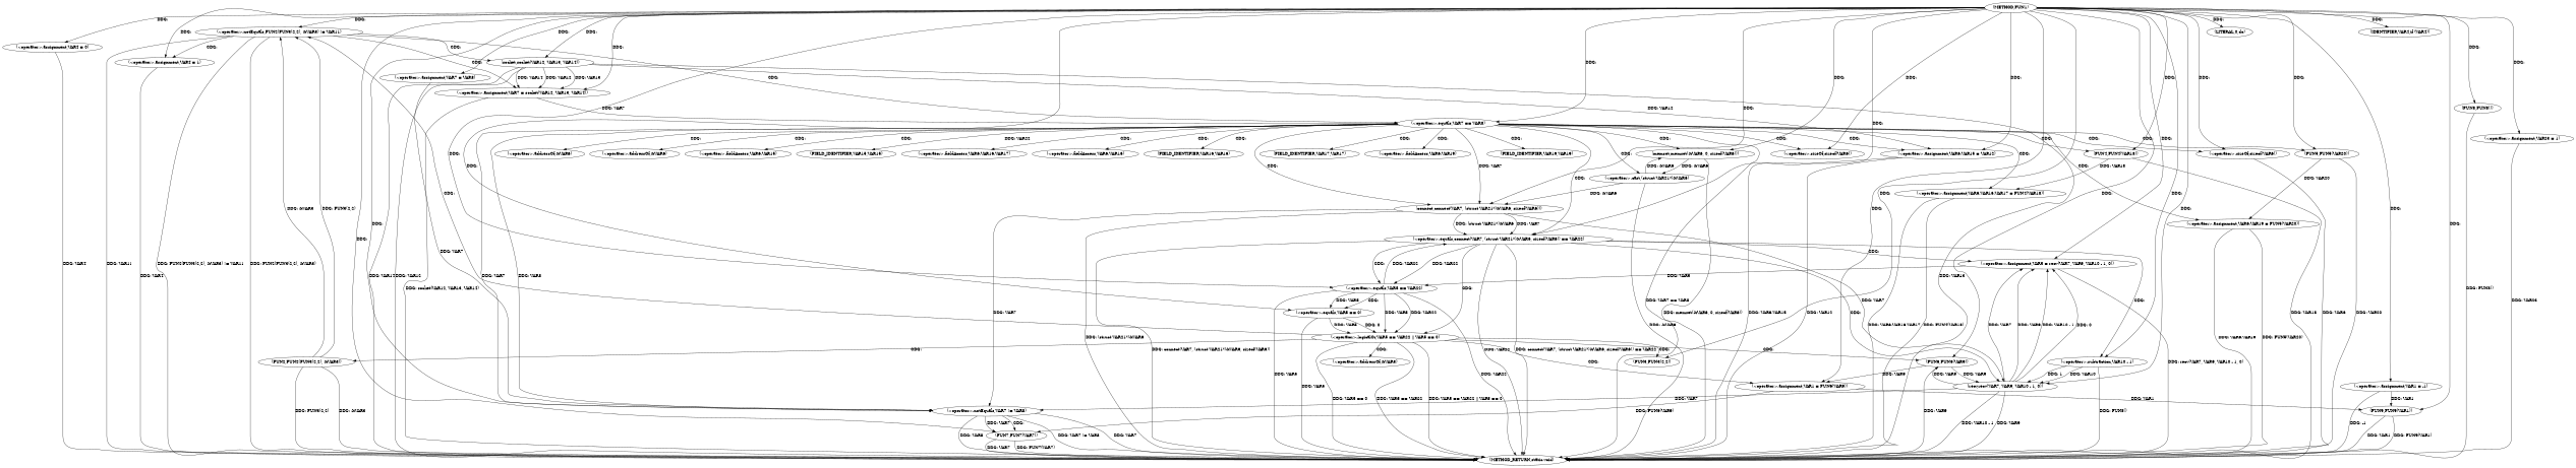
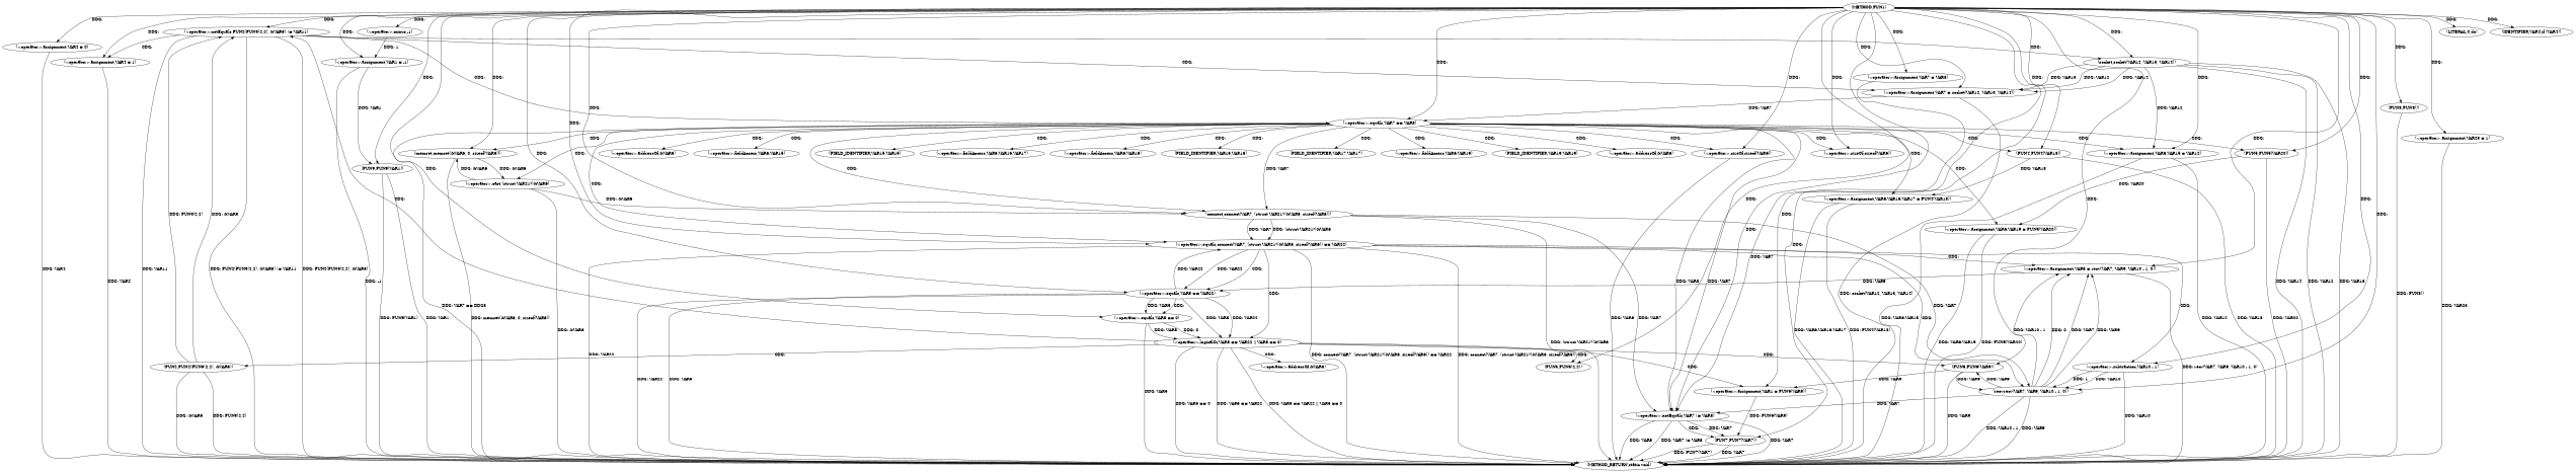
  digraph {
    n1 [label="(METHOD,FUN1)"]
    n2 [label="(<operator>.assignment,VAR1 = -1)"]
+   n3 [label="(<operator>.minus,-1)"]
    n4 [label="(<operator>.assignment,VAR4 = 0)"]
    n5 [label="(<operator>.assignment,VAR7 = VAR8)"]
    n6 [label="(<operator>.notEquals,FUN2(FUN3(2,2), &VAR3) != VAR11)"]
    n7 [label="(FUN3,FUN3(2,2))"]
    n8 [label="(<operator>.assignment,VAR4 = 1)"]
    n9 [label="(<operator>.assignment,VAR7 = socket(VAR12, VAR13, VAR14))"]
    n10 [label="(socket,socket(VAR12, VAR13, VAR14))"]
    n11 [label="(<operator>.equals,VAR7 == VAR8)"]
    n12 [label="(memset,memset(&VAR6, 0, sizeof(VAR6)))"]
    n13 [label="(<operator>.sizeOf,sizeof(VAR6))"]
    n14 [label="(<operator>.assignment,VAR6.VAR15 = VAR12)"]
    n15 [label="(FUN4,FUN4(VAR18))"]
    n16 [label="(FUN5,FUN5(VAR20))"]
    n17 [label="(<operator>.equals,connect(VAR7, (struct VAR21*)&VAR6, sizeof(VAR6)) == VAR22)"]
    n18 [label="(connect,connect(VAR7, (struct VAR21*)&VAR6, sizeof(VAR6)))"]
    n19 [label="(<operator>.sizeOf,sizeof(VAR6))"]
    n20 [label="(<operator>.assignment,VAR5 = recv(VAR7, VAR9, VAR10 - 1, 0))"]
    n21 [label="(recv,recv(VAR7, VAR9, VAR10 - 1, 0))"]
    n22 [label="(<operator>.subtraction,VAR10 - 1)"]
    n23 [label="(<operator>.equals,VAR5 == VAR22)"]
    n24 [label="(<operator>.equals,VAR5 == 0)"]
    n25 [label="(<operator>.assignment,VAR1 = FUN6(VAR9))"]
    n26 [label="(FUN6,FUN6(VAR9))"]
    n27 [label="(LITERAL,0,do)"]
    n28 [label="(<operator>.notEquals,VAR7 != VAR8)"]
    n29 [label="(FUN7,FUN7(VAR7))"]
    n30 [label="(IDENTIFIER,VAR4,if (VAR4))"]
    n31 [label="(FUN8,FUN8())"]
    n32 [label="(<operator>.assignment,VAR23 = 1)"]
    n33 [label="(FUN9,FUN9(VAR1))"]
    n34 [label="(METHOD_RETURN,static void)"]
    n35 [label="(<operator>.assignment,VAR6.VAR16.VAR17 = FUN4(VAR18))"]
    n36 [label="(<operator>.assignment,VAR6.VAR19 = FUN5(VAR20))"]
    n37 [label="(<operator>.cast,(struct VAR21*)&VAR6)"]
    n38 [label="(<operator>.addressOf,&VAR6)"]
    n39 [label="(<operator>.fieldAccess,VAR6.VAR15)"]
    n40 [label="(FIELD_IDENTIFIER,VAR15,VAR15)"]
    n41 [label="(<operator>.fieldAccess,VAR6.VAR16.VAR17)"]
    n42 [label="(<operator>.fieldAccess,VAR6.VAR16)"]
    n43 [label="(FIELD_IDENTIFIER,VAR16,VAR16)"]
    n44 [label="(FIELD_IDENTIFIER,VAR17,VAR17)"]
    n45 [label="(<operator>.fieldAccess,VAR6.VAR19)"]
    n46 [label="(FIELD_IDENTIFIER,VAR19,VAR19)"]
    n47 [label="(<operator>.addressOf,&VAR6)"]
    n48 [label="(<operator>.logicalOr,VAR5 == VAR22 || VAR5 == 0)"]
    n49 [label="(FUN2,FUN2(FUN3(2,2), &VAR3))"]
    n50 [label="(<operator>.addressOf,&VAR3)"]
    n1 -> n2 [label="DDG: "]
+   n1 -> n3 [label="DDG: "]
    n1 -> n4 [label="DDG: "]
    n1 -> n5 [label="DDG: "]
    n1 -> n6 [label="DDG: "]
    n1 -> n7 [label="DDG: "]
    n1 -> n8 [label="DDG: "]
    n1 -> n9 [label="DDG: "]
    n1 -> n10 [label="DDG: "]
    n1 -> n11 [label="DDG: "]
    n1 -> n12 [label="DDG: "]
    n1 -> n13 [label="DDG: "]
    n1 -> n14 [label="DDG: "]
    n1 -> n15 [label="DDG: "]
    n1 -> n16 [label="DDG: "]
    n1 -> n17 [label="DDG: "]
    n1 -> n18 [label="DDG: "]
    n1 -> n19 [label="DDG: "]
    n1 -> n20 [label="DDG: "]
    n1 -> n21 [label="DDG: "]
    n1 -> n22 [label="DDG: "]
    n1 -> n23 [label="DDG: "]
    n1 -> n24 [label="DDG: "]
    n1 -> n25 [label="DDG: "]
    n1 -> n26 [label="DDG: "]
    n1 -> n27 [label="DDG: "]
    n1 -> n28 [label="DDG: "]
    n1 -> n29 [label="DDG: "]
    n1 -> n30 [label="DDG: "]
    n1 -> n31 [label="DDG: "]
    n1 -> n32 [label="DDG: "]
    n1 -> n33 [label="DDG: "]
    n2 -> n33 [label="DDG: VAR1"]
    n2 -> n34 [label="DDG: -1"]
+   n3 -> n2 [label="DDG: 1"]
    n4 -> n34 [label="DDG: VAR4"]
    n5 -> n28 [label="DDG: VAR7"]
    n6 -> n8 [label="CDG: "]
    n6 -> n9 [label="CDG: "]
    n6 -> n10 [label="CDG: "]
    n6 -> n11 [label="CDG: "]
    n6 -> n34 [label="DDG: VAR11"]
    n6 -> n34 [label="DDG: FUN2(FUN3(2,2), &VAR3) != VAR11"]
    n6 -> n34 [label="DDG: FUN2(FUN3(2,2), &VAR3)"]
    n8 -> n34 [label="DDG: VAR4"]
    n9 -> n11 [label="DDG: VAR7"]
    n9 -> n34 [label="DDG: socket(VAR12, VAR13, VAR14)"]
    n10 -> n9 [label="DDG: VAR12"]
    n10 -> n9 [label="DDG: VAR13"]
    n10 -> n9 [label="DDG: VAR14"]
    n10 -> n14 [label="DDG: VAR12"]
    n10 -> n34 [label="DDG: VAR14"]
    n10 -> n34 [label="DDG: VAR12"]
    n10 -> n34 [label="DDG: VAR13"]
    n11 -> n12 [label="CDG: "]
    n11 -> n13 [label="CDG: "]
    n11 -> n14 [label="CDG: "]
    n11 -> n15 [label="CDG: "]
    n11 -> n16 [label="CDG: "]
    n11 -> n17 [label="CDG: "]
    n11 -> n18 [label="DDG: VAR7"]
    n11 -> n18 [label="CDG: "]
    n11 -> n19 [label="CDG: "]
    n11 -> n28 [label="DDG: VAR7"]
    n11 -> n28 [label="DDG: VAR8"]
-   n11 -> n34 [label="DDG: VAR7 == VAR8"]
+   n11 -> n34 [label="DDG: VAR7 == DDG8"]
    n11 -> n35 [label="CDG: "]
    n11 -> n36 [label="CDG: "]
    n11 -> n37 [label="CDG: "]
    n11 -> n38 [label="CDG: "]
    n11 -> n39 [label="CDG: "]
-   n11 -> n40 [label="DDG: VAR22"]
+   n11 -> n40 [label="CDG: "]
    n11 -> n41 [label="CDG: "]
    n11 -> n42 [label="CDG: "]
    n11 -> n43 [label="CDG: "]
    n11 -> n44 [label="CDG: "]
    n11 -> n45 [label="CDG: "]
    n11 -> n46 [label="CDG: "]
    n11 -> n47 [label="CDG: "]
    n12 -> n34 [label="DDG: memset(&VAR6, 0, sizeof(VAR6))"]
    n12 -> n37 [label="DDG: &VAR6"]
    n14 -> n34 [label="DDG: VAR6.VAR15"]
    n14 -> n34 [label="DDG: VAR12"]
    n15 -> n34 [label="DDG: VAR18"]
    n15 -> n35 [label="DDG: VAR18"]
    n16 -> n34 [label="DDG: VAR20"]
    n16 -> n36 [label="DDG: VAR20"]
    n17 -> n20 [label="CDG: "]
    n17 -> n21 [label="CDG: "]
    n17 -> n22 [label="CDG: "]
    n17 -> n23 [label="DDG: VAR22"]
    n17 -> n23 [label="CDG: "]
    n17 -> n34 [label="DDG: VAR22"]
    n17 -> n34 [label="DDG: connect(VAR7, (struct VAR21*)&VAR6, sizeof(VAR6)) == VAR22"]
    n17 -> n34 [label="DDG: connect(VAR7, (struct VAR21*)&VAR6, sizeof(VAR6))"]
    n17 -> n48 [label="CDG: "]
    n18 -> n17 [label="DDG: VAR7"]
    n18 -> n17 [label="DDG: (struct VAR21*)&VAR6"]
    n18 -> n21 [label="DDG: VAR7"]
    n18 -> n28 [label="DDG: VAR7"]
    n18 -> n34 [label="DDG: (struct VAR21*)&VAR6"]
    n19 -> n34 [label="DDG: VAR6"]
    n20 -> n23 [label="DDG: VAR5"]
    n20 -> n34 [label="DDG: recv(VAR7, VAR9, VAR10 - 1, 0)"]
    n21 -> n20 [label="DDG: VAR7"]
    n21 -> n20 [label="DDG: VAR9"]
    n21 -> n20 [label="DDG: VAR10 - 1"]
    n21 -> n20 [label="DDG: 0"]
    n21 -> n26 [label="DDG: VAR9"]
    n21 -> n28 [label="DDG: VAR7"]
    n21 -> n34 [label="DDG: VAR9"]
    n21 -> n34 [label="DDG: VAR10 - 1"]
    n22 -> n21 [label="DDG: VAR10"]
    n22 -> n21 [label="DDG: 1"]
-   n22 -> n34 [label="DDG: FUN8()"]
+   n22 -> n34 [label="DDG: VAR10"]
    n23 -> n17 [label="DDG: VAR22"]
    n23 -> n24 [label="DDG: VAR5"]
    n23 -> n24 [label="CDG: "]
    n23 -> n34 [label="DDG: VAR22"]
    n23 -> n34 [label="DDG: VAR5"]
    n23 -> n48 [label="DDG: VAR5"]
    n23 -> n48 [label="DDG: VAR22"]
    n24 -> n34 [label="DDG: VAR5"]
    n24 -> n48 [label="DDG: VAR5"]
    n24 -> n48 [label="DDG: 0"]
    n25 -> n29 [label="DDG: FUN6(VAR9)"]
-   n25 -> n33 [label="DDG: VAR1"]
    n26 -> n21 [label="DDG: VAR9"]
    n26 -> n25 [label="DDG: VAR9"]
    n26 -> n34 [label="DDG: VAR9"]
    n28 -> n29 [label="DDG: VAR7"]
    n28 -> n29 [label="CDG: "]
    n28 -> n34 [label="DDG: VAR7"]
    n28 -> n34 [label="DDG: VAR8"]
    n28 -> n34 [label="DDG: VAR7 != VAR8"]
    n29 -> n34 [label="DDG: VAR7"]
    n29 -> n34 [label="DDG: FUN7(VAR7)"]
    n31 -> n34 [label="DDG: FUN8()"]
    n32 -> n34 [label="DDG: VAR23"]
    n33 -> n34 [label="DDG: VAR1"]
    n33 -> n34 [label="DDG: FUN9(VAR1)"]
    n35 -> n34 [label="DDG: VAR6.VAR16.VAR17"]
    n35 -> n34 [label="DDG: FUN4(VAR18)"]
    n36 -> n34 [label="DDG: VAR6.VAR19"]
    n36 -> n34 [label="DDG: FUN5(VAR20)"]
    n37 -> n12 [label="DDG: &VAR6"]
    n37 -> n18 [label="DDG: &VAR6"]
    n37 -> n34 [label="DDG: &VAR6"]
    n48 -> n6 [label="CDG: "]
    n48 -> n7 [label="CDG: "]
    n48 -> n25 [label="CDG: "]
    n48 -> n26 [label="CDG: "]
    n48 -> n34 [label="DDG: VAR5 == VAR22 || VAR5 == 0"]
    n48 -> n34 [label="DDG: VAR5 == 0"]
    n48 -> n34 [label="DDG: VAR5 == VAR22"]
    n48 -> n49 [label="CDG: "]
    n48 -> n50 [label="CDG: "]
    n49 -> n6 [label="DDG: FUN3(2,2)"]
    n49 -> n6 [label="DDG: &VAR3"]
    n49 -> n34 [label="DDG: FUN3(2,2)"]
    n49 -> n34 [label="DDG: &VAR3"]
  }
